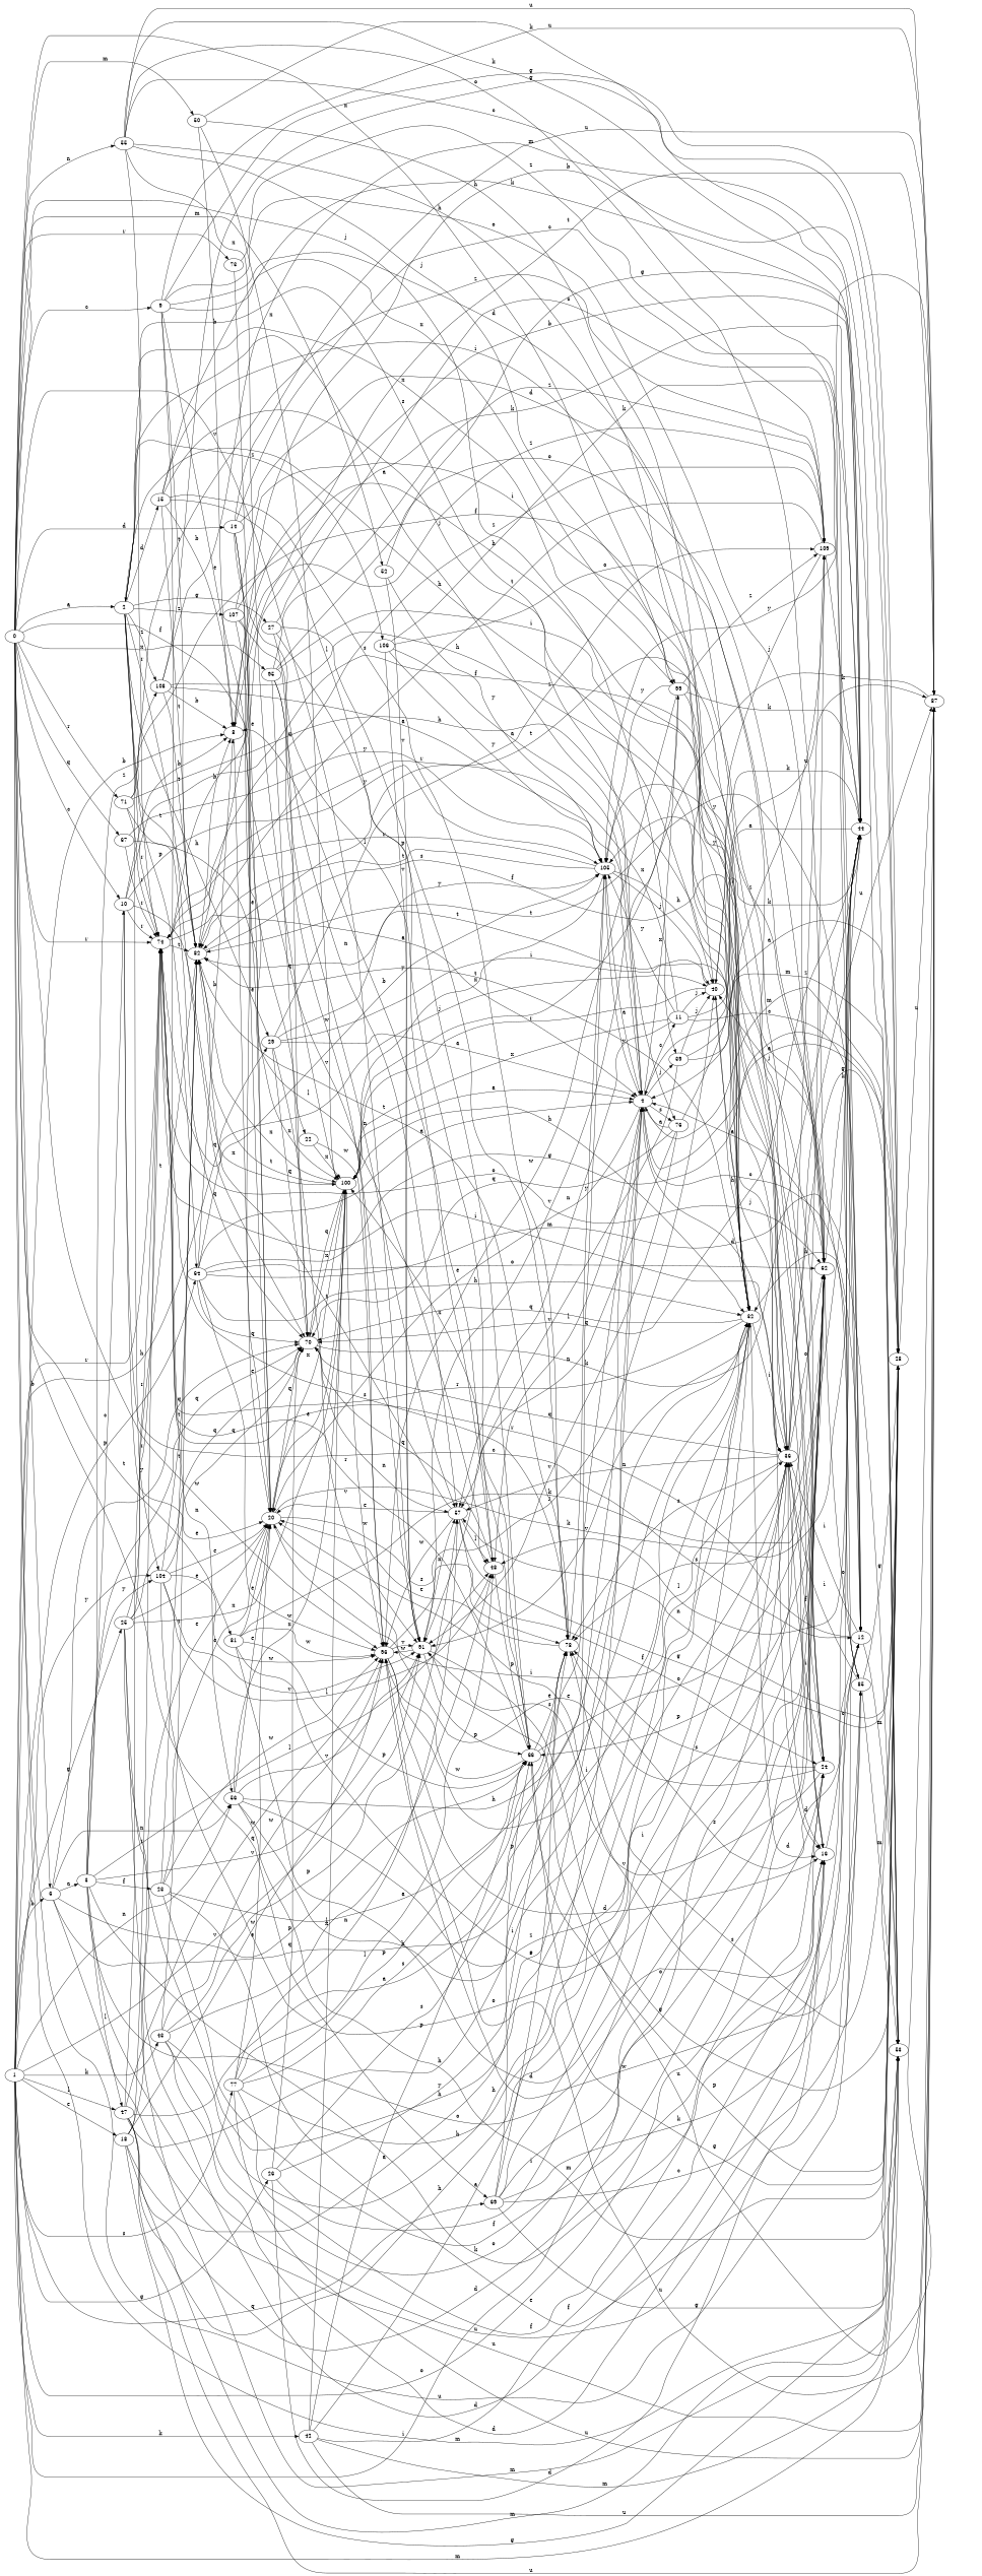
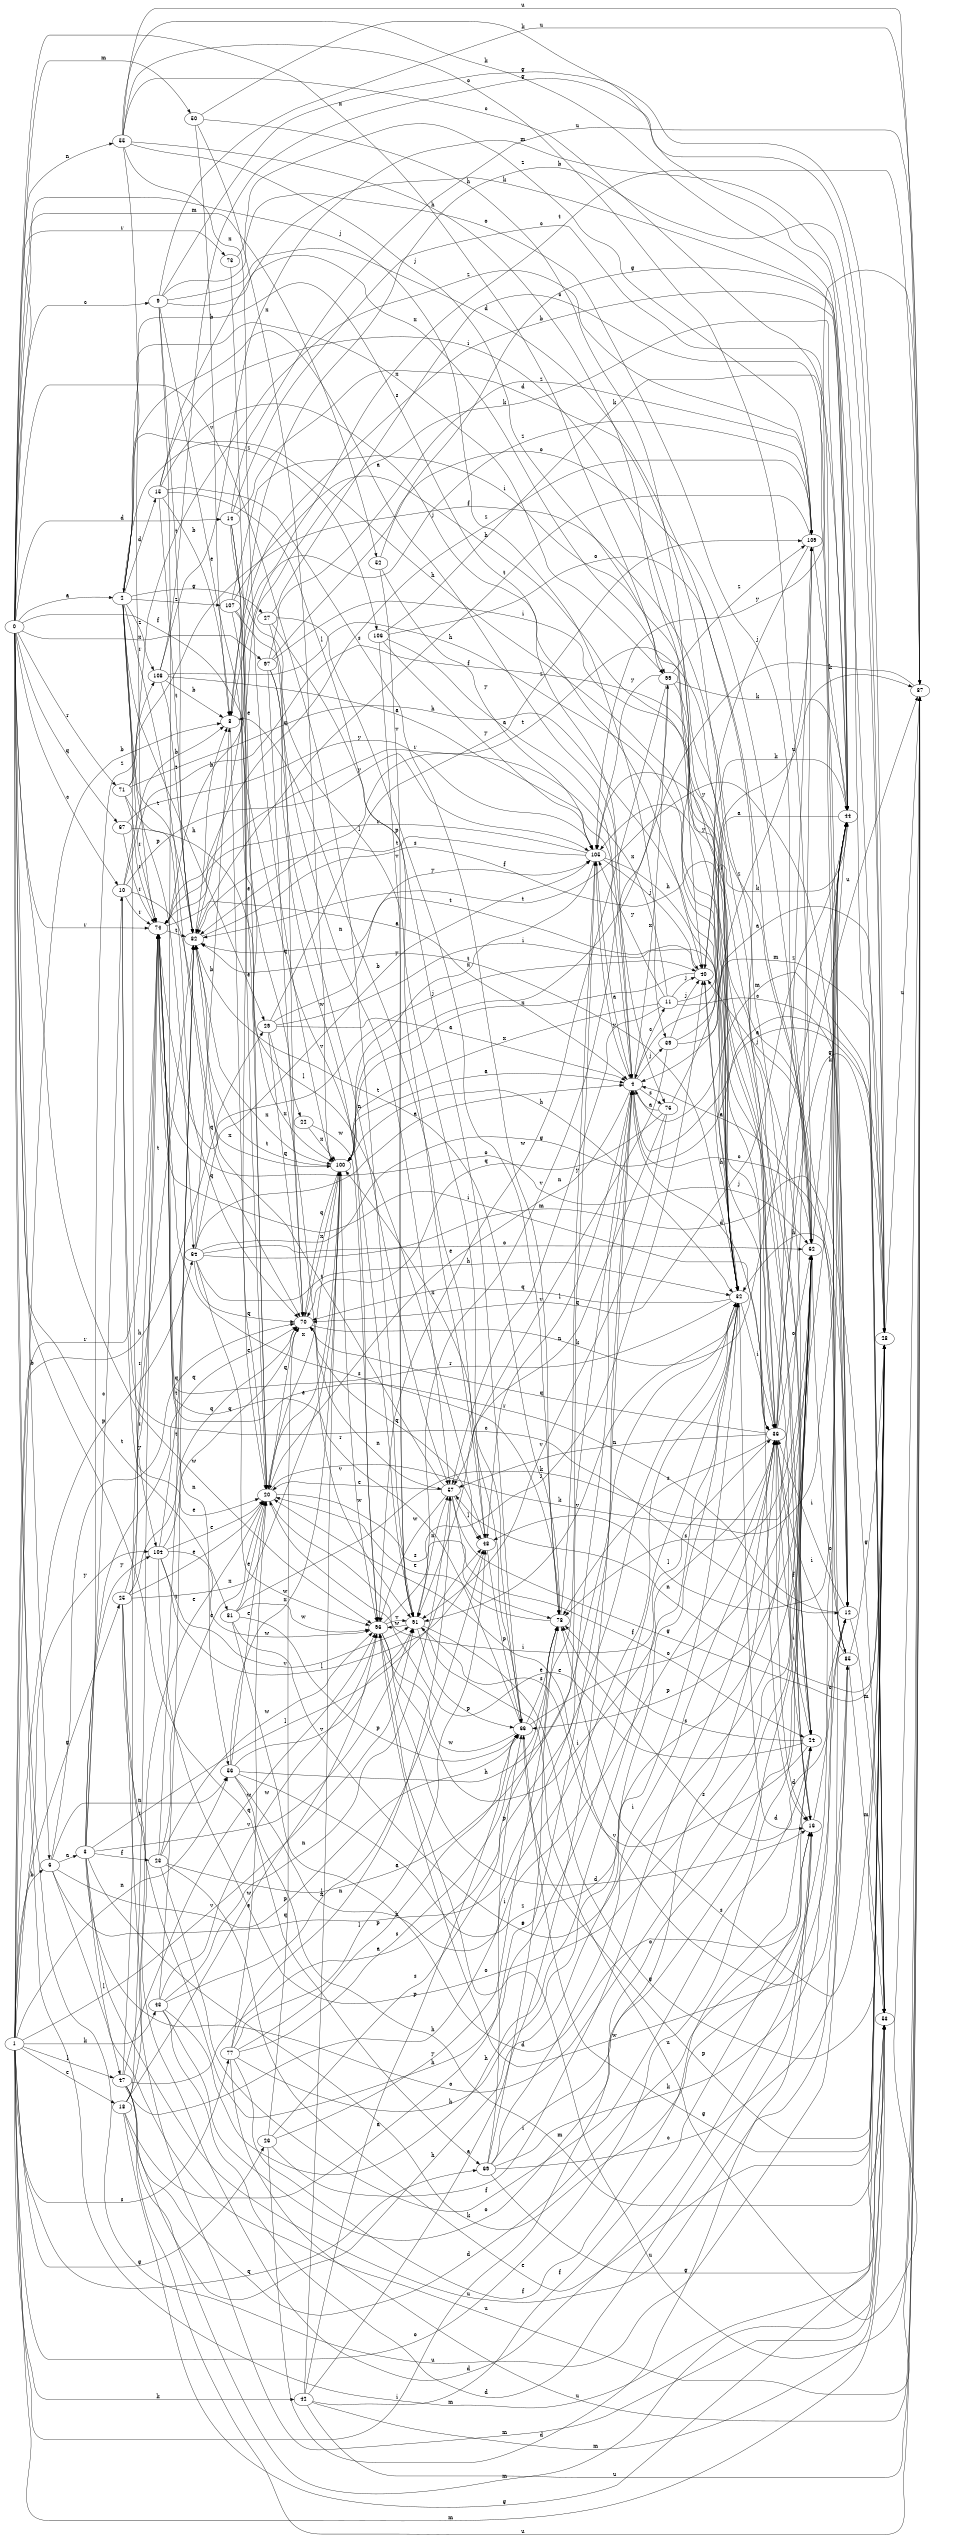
  strict digraph {
    rankdir=LR
    0
    2
    6
    9
    10
    14
    22
    39
    50
    52
    53
    55
    67
    69
    71
    73
    74
    81
    85
    91
    96
-   97 [label=95]
+   97
    99
    29
    64
    104
    15
    27
    32
    70
    76
    82
    106
    107
    108
    56
    3
    66
    87
    62
    16
    20
    28
    8
    12
    105
    24
    100
    48
    44
    40
    4
    36
    78
    109
    57
    1
    18
    25
    26
    42
    43
    47
    n64 [label=77]
    23
    11
    0 -> 2 [label=a]
    0 -> 6 [label=b]
    0 -> 9 [label=c]
    0 -> 10 [label=c]
    0 -> 14 [label=d]
    0 -> 22 [label=f]
    0 -> 39 [label=j]
    0 -> 50 [label=m]
    0 -> 52 [label=m]
    0 -> 53 [label=m]
    0 -> 55 [label=n]
    0 -> 67 [label=q]
    0 -> 69 [label=q]
    0 -> 71 [label=r]
    0 -> 73 [label=r]
    0 -> 74 [label=r]
    0 -> 81 [label=t]
    0 -> 85 [label=u]
    0 -> 91 [label=v]
    0 -> 96 [label=w]
    0 -> 97 [label=x]
    0 -> 99 [label=x]
    2 -> 74 [label=r]
    2 -> 99 [label=x]
    2 -> 29 [label=h]
    2 -> 64 [label=p]
    2 -> 104 [label=y]
    2 -> 15 [label=d]
    2 -> 27 [label=g]
    2 -> 32 [label=h]
    2 -> 70 [label=q]
    2 -> 76 [label=s]
    2 -> 82 [label=t]
    2 -> 106 [label=z]
    2 -> 107 [label=z]
    2 -> 108 [label=z]
    6 -> 32 [label=h]
    6 -> 70 [label=q]
    6 -> 56 [label=n]
    6 -> 3 [label=a]
    6 -> 66 [label=p]
    6 -> 87 [label=u]
    9 -> 99 [label=x]
    9 -> 82 [label=t]
    9 -> 56 [label=n]
    9 -> 87 [label=u]
    9 -> 62 [label=o]
    9 -> 16 [label=d]
    9 -> 20 [label=e]
    9 -> 28 [label=g]
    10 -> 74 [label=r]
    10 -> 20 [label=e]
    10 -> 8 [label=b]
    10 -> 12 [label=c]
    10 -> 105 [label=y]
    10 -> 24 [label=f]
    10 -> 100 [label=x]
    14 -> 87 [label=u]
    14 -> 16 [label=d]
    14 -> 20 [label=e]
    14 -> 12 [label=c]
    14 -> 100 [label=x]
    14 -> 48 [label=l]
    22 -> 96 [label=w]
    22 -> 100 [label=x]
    39 -> 53 [label=m]
    39 -> 91 [label=v]
    39 -> 44 [label=k]
    39 -> 40 [label=j]
    50 -> 32 [label=h]
    50 -> 8 [label=b]
    50 -> 100 [label=x]
    50 -> 44 [label=k]
    52 -> 91 [label=v]
    52 -> 28 [label=g]
    52 -> 105 [label=y]
    53 -> 4 [label=a]
    55 -> 74 [label=r]
    55 -> 32 [label=h]
    55 -> 87 [label=u]
    55 -> 62 [label=o]
    55 -> 12 [label=c]
    55 -> 100 [label=x]
    55 -> 44 [label=k]
    55 -> 40 [label=j]
    67 -> 74 [label=r]
    67 -> 105 [label=y]
    67 -> 48 [label=l]
    69 -> 66 [label=p]
    69 -> 62 [label=o]
    69 -> 28 [label=g]
    69 -> 12 [label=c]
    69 -> 44 [label=k]
    69 -> 36 [label=i]
    69 -> 78 [label=s]
    71 -> 74 [label=r]
    71 -> 32 [label=h]
    71 -> 70 [label=q]
    71 -> 24 [label=f]
    71 -> 109 [label=z]
    73 -> 20 [label=e]
    73 -> 109 [label=z]
    74 -> 82 [label=t]
    74 -> 62 [label=o]
    74 -> 44 [label=k]
    74 -> 40 [label=j]
    74 -> 4 [label=a]
    74 -> 36 [label=i]
    74 -> 78 [label=s]
    74 -> 109 [label=z]
    81 -> 96 [label=w]
    81 -> 66 [label=p]
    81 -> 62 [label=o]
    81 -> 16 [label=d]
    81 -> 20 [label=e]
    81 -> 44 [label=k]
    85 -> 53 [label=m]
    85 -> 32 [label=h]
    85 -> 82 [label=t]
    85 -> 20 [label=e]
    85 -> 28 [label=g]
    85 -> 36 [label=i]
    91 -> 96 [label=w]
    91 -> 66 [label=p]
    91 -> 87 [label=u]
    91 -> 28 [label=g]
    91 -> 57 [label=n]
    96 -> 91 [label=v]
    96 -> 87 [label=u]
    96 -> 16 [label=d]
    96 -> 40 [label=j]
    96 -> 36 [label=i]
    97 -> 96 [label=w]
    97 -> 70 [label=q]
    97 -> 62 [label=o]
    97 -> 36 [label=i]
    97 -> 109 [label=z]
    97 -> 57 [label=n]
    99 -> 91 [label=v]
    99 -> 96 [label=w]
    99 -> 105 [label=y]
    99 -> 44 [label=k]
    99 -> 36 [label=i]
    99 -> 109 [label=z]
    29 -> 91 [label=v]
    29 -> 70 [label=q]
    29 -> 105 [label=y]
    29 -> 4 [label=a]
    29 -> 36 [label=i]
    29 -> 109 [label=z]
    64 -> 53 [label=m]
    64 -> 96 [label=w]
    64 -> 32 [label=h]
    64 -> 70 [label=q]
    64 -> 62 [label=o]
    64 -> 28 [label=g]
    64 -> 8 [label=b]
    64 -> 105 [label=y]
    64 -> 4 [label=a]
    104 -> 91 [label=v]
    104 -> 96 [label=w]
    104 -> 70 [label=q]
    104 -> 82 [label=t]
    104 -> 62 [label=o]
    104 -> 20 [label=e]
    104 -> 48 [label=l]
    15 -> 82 [label=t]
    15 -> 8 [label=b]
    15 -> 48 [label=l]
    15 -> 44 [label=k]
    15 -> 40 [label=j]
    15 -> 36 [label=i]
    15 -> 78 [label=s]
    27 -> 70 [label=q]
    27 -> 66 [label=p]
    27 -> 12 [label=c]
    27 -> 78 [label=s]
    32 -> 74 [label=r]
    32 -> 91 [label=v]
    32 -> 70 [label=q]
    32 -> 82 [label=t]
    32 -> 16 [label=d]
    32 -> 36 [label=i]
    70 -> 100 [label=x]
    70 -> 44 [label=k]
    70 -> 57 [label=n]
    76 -> 91 [label=v]
    76 -> 70 [label=q]
    76 -> 4 [label=a]
    76 -> 109 [label=z]
    76 -> 57 [label=n]
    82 -> 8 [label=b]
    82 -> 24 [label=f]
    82 -> 100 [label=x]
    106 -> 91 [label=v]
    106 -> 62 [label=o]
    106 -> 105 [label=y]
    106 -> 44 [label=k]
    106 -> 4 [label=a]
    107 -> 91 [label=v]
    107 -> 32 [label=h]
    107 -> 20 [label=e]
    107 -> 36 [label=i]
    107 -> 57 [label=n]
    108 -> 53 [label=m]
    108 -> 32 [label=h]
    108 -> 82 [label=t]
    108 -> 28 [label=g]
    108 -> 8 [label=b]
    108 -> 4 [label=a]
    56 -> 53 [label=m]
    56 -> 91 [label=v]
    56 -> 32 [label=h]
    56 -> 20 [label=e]
    56 -> 100 [label=x]
    56 -> 36 [label=i]
    56 -> 109 [label=z]
    3 -> 10 [label=c]
    3 -> 85 [label=u]
    3 -> 91 [label=v]
    3 -> 104 [label=y]
    3 -> 70 [label=q]
    3 -> 108 [label=z]
    3 -> 62 [label=o]
    3 -> 48 [label=l]
    3 -> 44 [label=k]
    3 -> 47 [label=l]
    3 -> 23 [label=f]
    66 -> 74 [label=r]
    66 -> 96 [label=w]
    66 -> 62 [label=o]
    66 -> 28 [label=g]
    66 -> 8 [label=b]
    66 -> 100 [label=x]
    66 -> 78 [label=s]
    87 -> 82 [label=t]
    87 -> 105 [label=y]
    87 -> 100 [label=x]
    62 -> 85 [label=o]
    62 -> 66 [label=p]
    62 -> 105 [label=y]
    62 -> 44 [label=k]
    62 -> 40 [label=j]
    62 -> 4 [label=a]
    62 -> 78 [label=s]
    16 -> 12 [label=c]
    16 -> 105 [label=y]
    20 -> 70 [label=q]
    20 -> 100 [label=x]
    20 -> 44 [label=k]
    20 -> 36 [label=i]
    20 -> 78 [label=s]
    28 -> 66 [label=p]
    28 -> 87 [label=u]
    28 -> 8 [label=b]
    28 -> 4 [label=a]
    28 -> 78 [label=s]
    28 -> 57 [label=n]
    8 -> 20 [label=e]
    8 -> 109 [label=z]
    12 -> 53 [label=m]
    12 -> 74 [label=r]
    12 -> 96 [label=w]
    12 -> 82 [label=t]
    12 -> 36 [label=i]
    12 -> 78 [label=s]
    105 -> 74 [label=r]
    105 -> 32 [label=h]
    105 -> 82 [label=t]
    105 -> 100 [label=x]
    105 -> 40 [label=j]
    105 -> 4 [label=a]
    24 -> 91 [label=v]
    24 -> 20 [label=e]
    24 -> 36 [label=i]
    24 -> 78 [label=s]
    100 -> 96 [label=w]
    100 -> 32 [label=h]
    100 -> 70 [label=q]
    100 -> 82 [label=t]
    100 -> 20 [label=e]
    100 -> 4 [label=a]
    48 -> 70 [label=q]
    48 -> 66 [label=p]
    44 -> 70 [label=q]
    44 -> 8 [label=b]
    44 -> 48 [label=l]
    44 -> 4 [label=a]
    40 -> 32 [label=h]
    40 -> 82 [label=t]
-   40 -> 100 [label=r]
+   40 -> 100 [label=x]
    40 -> 44 [label=k]
    4 -> 2 [label=a]
    4 -> 39 [label=j]
    4 -> 53 [label=m]
    4 -> 99 [label=x]
    4 -> 76 [label=s]
    4 -> 16 [label=d]
    4 -> 20 [label=e]
    4 -> 12 [label=c]
    4 -> 105 [label=y]
    4 -> 48 [label=l]
    4 -> 11 [label=c]
    36 -> 70 [label=q]
    36 -> 87 [label=u]
    36 -> 62 [label=o]
    36 -> 16 [label=d]
    36 -> 28 [label=g]
    36 -> 24 [label=f]
    36 -> 40 [label=j]
    36 -> 78 [label=s]
    36 -> 109 [label=z]
    36 -> 57 [label=n]
    78 -> 82 [label=t]
    78 -> 20 [label=e]
    78 -> 105 [label=y]
    109 -> 82 [label=t]
    109 -> 44 [label=k]
    109 -> 40 [label=j]
    57 -> 96 [label=w]
    57 -> 82 [label=t]
    57 -> 20 [label=e]
    57 -> 28 [label=g]
    57 -> 24 [label=f]
    57 -> 48 [label=l]
    1 -> 6 [label=b]
    1 -> 53 [label=m]
    1 -> 69 [label=q]
    1 -> 74 [label=r]
    1 -> 91 [label=v]
    1 -> 29 [label=h]
    1 -> 64 [label=p]
    1 -> 104 [label=y]
    1 -> 56 [label=n]
    1 -> 62 [label=o]
    1 -> 8 [label=b]
    1 -> 36 [label=i]
    1 -> 18 [label=e]
    1 -> 25 [label=g]
    1 -> 26 [label=g]
    1 -> 42 [label=k]
    1 -> 43 [label=k]
    1 -> 47 [label=l]
    1 -> n64 [label=s]
    18 -> 74 [label=r]
    18 -> 96 [label=w]
    18 -> 32 [label=h]
    18 -> 20 [label=e]
    18 -> 28 [label=g]
    18 -> 4 [label=a]
    25 -> 53 [label=m]
    25 -> 74 [label=r]
    25 -> 32 [label=h]
    25 -> 70 [label=q]
    25 -> 82 [label=t]
    25 -> 16 [label=d]
    25 -> 20 [label=e]
    25 -> 100 [label=x]
    26 -> 70 [label=q]
    26 -> 16 [label=d]
    26 -> 105 [label=y]
    26 -> 36 [label=i]
    26 -> 78 [label=s]
    42 -> 53 [label=m]
    42 -> 66 [label=p]
    42 -> 87 [label=u]
    42 -> 24 [label=f]
    42 -> 100 [label=x]
    42 -> 4 [label=a]
    43 -> 96 [label=w]
    43 -> 32 [label=h]
    43 -> 82 [label=t]
    43 -> 62 [label=o]
    43 -> 16 [label=d]
    43 -> 48 [label=l]
-   43 -> 57 [label=p]
+   43 -> 57 [label=n]
    47 -> 53 [label=m]
    47 -> 74 [label=r]
    47 -> 96 [label=w]
    47 -> 32 [label=h]
    47 -> 87 [label=u]
    47 -> 16 [label=d]
    47 -> 4 [label=a]
    n64 -> 32 [label=h]
    n64 -> 66 [label=p]
    n64 -> 87 [label=u]
    n64 -> 20 [label=e]
    n64 -> 24 [label=f]
    n64 -> 48 [label=l]
    n64 -> 78 [label=s]
    n64 -> 57 [label=n]
    23 -> 96 [label=w]
    23 -> 82 [label=t]
    23 -> 20 [label=e]
    23 -> 28 [label=e]
    23 -> 24 [label=f]
    23 -> 4 [label=a]
    11 -> 74 [label=r]
    11 -> 87 [label=u]
    11 -> 12 [label=c]
    11 -> 105 [label=y]
    11 -> 100 [label=x]
    11 -> 40 [label=j]
    11 -> 57 [label=n]
  }
